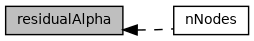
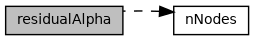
  digraph {
    rankdir=LR
    node [color=black fontname=Helvetica fontsize=10 shape=record]
    n1 [fillcolor=grey75 fontcolor=black height=0.2 label=residualAlpha style=filled width=0.4]
    n2 [height=0.2 label=nNodes width=0.4]
-   n1 -> n2 [color=black dir=back fontname=Helvetica fontsize=10 labelfontname=Helvetica labelfontsize=10 style=dashed]
+   n2 -> n1 [color=black dir=back fontname=Helvetica fontsize=10 labelfontname=Helvetica labelfontsize=10 style=dashed]
  }
